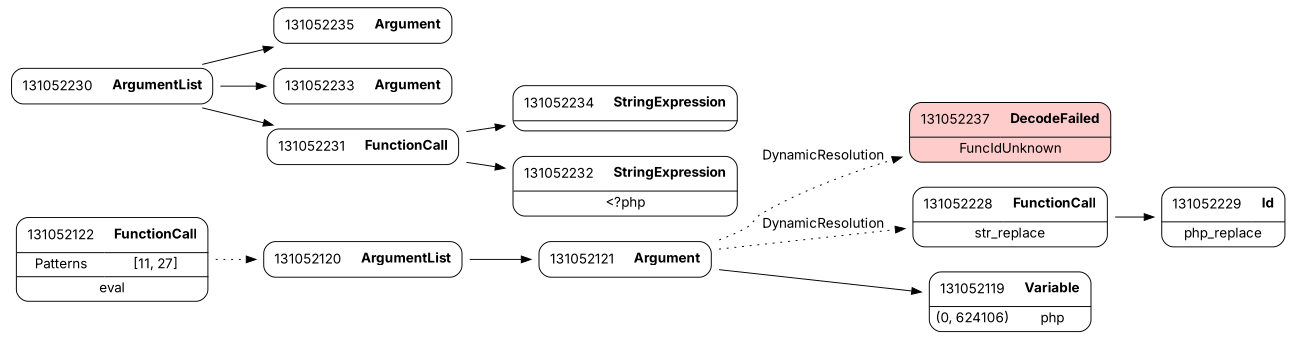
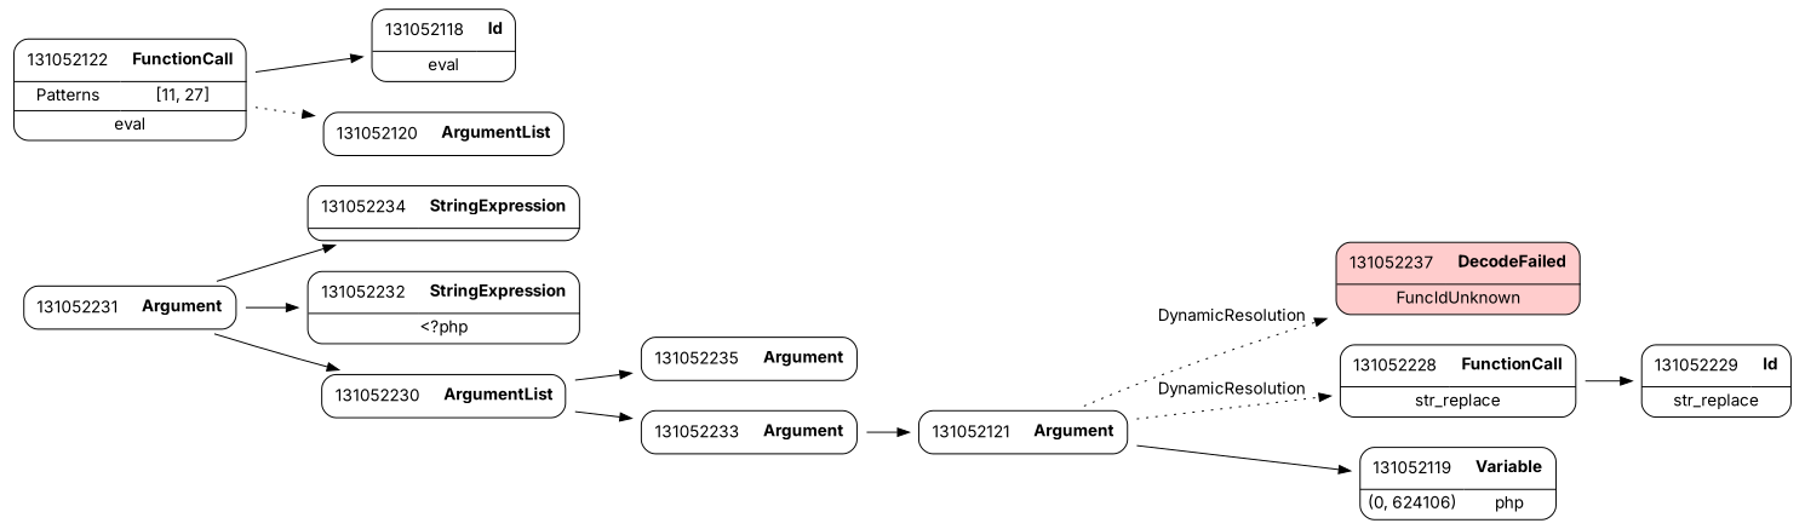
  digraph {
    fontname=Inter
    rankdir=LR
    node [fontname=Inter shape=none]
    edge [fontname=Inter weight=2]
    n1 [label=<<TABLE border='1' cellspacing='0' cellpadding='10' style='rounded' bgcolor='#FFCCCC' ><TR><TD border='0'>131052237</TD><TD border='0'><B>DecodeFailed</B></TD></TR><HR/><TR><TD border='0' cellpadding='5' colspan='2'>FuncIdUnknown</TD></TR></TABLE>>]
    n2 [label=<<TABLE border='1' cellspacing='0' cellpadding='10' style='rounded' ><TR><TD border='0'>131052235</TD><TD border='0'><B>Argument</B></TD></TR></TABLE>>]
    n3 [label=<<TABLE border='1' cellspacing='0' cellpadding='10' style='rounded' ><TR><TD border='0'>131052234</TD><TD border='0'><B>StringExpression</B></TD></TR><HR/><TR><TD border='0' cellpadding='5' colspan='2'></TD></TR></TABLE>>]
    n4 [label=<<TABLE border='1' cellspacing='0' cellpadding='10' style='rounded' ><TR><TD border='0'>131052233</TD><TD border='0'><B>Argument</B></TD></TR></TABLE>>]
    n5 [label=<<TABLE border='1' cellspacing='0' cellpadding='10' style='rounded' ><TR><TD border='0'>131052232</TD><TD border='0'><B>StringExpression</B></TD></TR><HR/><TR><TD border='0' cellpadding='5' colspan='2'>&lt;?php</TD></TR></TABLE>>]
-   n6 [label=<<TABLE border='1' cellspacing='0' cellpadding='10' style='rounded' ><TR><TD border='0'>131052231</TD><TD border='0'><B>FunctionCall</B></TD></TR></TABLE>>]
+   n6 [label=<<TABLE border='1' cellspacing='0' cellpadding='10' style='rounded' ><TR><TD border='0'>131052231</TD><TD border='0'><B>Argument</B></TD></TR></TABLE>>]
    n7 [label=<<TABLE border='1' cellspacing='0' cellpadding='10' style='rounded' ><TR><TD border='0'>131052230</TD><TD border='0'><B>ArgumentList</B></TD></TR></TABLE>>]
-   n8 [label=<<TABLE border='1' cellspacing='0' cellpadding='10' style='rounded' ><TR><TD border='0'>131052229</TD><TD border='0'><B>Id</B></TD></TR><HR/><TR><TD border='0' cellpadding='5' colspan='2'>php_replace</TD></TR></TABLE>>]
+   n8 [label=<<TABLE border='1' cellspacing='0' cellpadding='10' style='rounded' ><TR><TD border='0'>131052229</TD><TD border='0'><B>Id</B></TD></TR><HR/><TR><TD border='0' cellpadding='5' colspan='2'>str_replace</TD></TR></TABLE>>]
    n9 [label=<<TABLE border='1' cellspacing='0' cellpadding='10' style='rounded' ><TR><TD border='0'>131052228</TD><TD border='0'><B>FunctionCall</B></TD></TR><HR/><TR><TD border='0' cellpadding='5' colspan='2'>str_replace</TD></TR></TABLE>>]
    n10 [label=<<TABLE border='1' cellspacing='0' cellpadding='10' style='rounded' ><TR><TD border='0'>131052122</TD><TD border='0'><B>FunctionCall</B></TD></TR><HR/><TR><TD border='0' cellpadding='5'>Patterns</TD><TD border='0' cellpadding='5'>[11, 27]</TD></TR><HR/><TR><TD border='0' cellpadding='5' colspan='2'>eval</TD></TR></TABLE>>]
+   n11 [label=<<TABLE border='1' cellspacing='0' cellpadding='10' style='rounded' ><TR><TD border='0'>131052118</TD><TD border='0'><B>Id</B></TD></TR><HR/><TR><TD border='0' cellpadding='5' colspan='2'>eval</TD></TR></TABLE>>]
    n12 [label=<<TABLE border='1' cellspacing='0' cellpadding='10' style='rounded' ><TR><TD border='0'>131052120</TD><TD border='0'><B>ArgumentList</B></TD></TR></TABLE>>]
    n13 [label=<<TABLE border='1' cellspacing='0' cellpadding='10' style='rounded' ><TR><TD border='0'>131052121</TD><TD border='0'><B>Argument</B></TD></TR></TABLE>>]
    n14 [label=<<TABLE border='1' cellspacing='0' cellpadding='10' style='rounded' ><TR><TD border='0'>131052119</TD><TD border='0'><B>Variable</B></TD></TR><HR/><TR><TD border='0' cellpadding='5'>(0, 624106)</TD><TD border='0' cellpadding='5'>php</TD></TR></TABLE>>]
    n6 -> n3
    n6 -> n5
    n7 -> n2
    n7 -> n4
-   n7 -> n6
+   n6 -> n7
    n9 -> n8
+   n10 -> n11
    n10 -> n12 [style=dotted]
-   n12 -> n13
+   n4 -> n13
    n13 -> n1 [label=DynamicResolution style=dotted weight=""]
    n13 -> n9 [label=DynamicResolution style=dotted weight=""]
    n13 -> n14
  }
